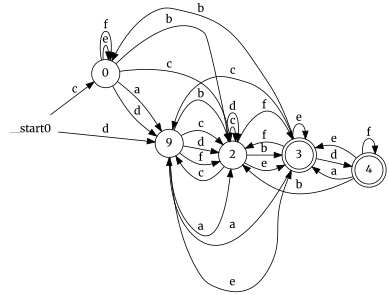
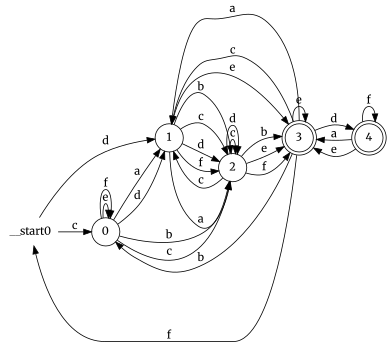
  digraph {
    fontname=Merriweather
    rankdir=LR
    node [fontname=Merriweather shape=circle color=black fillcolor=white style=filled]
    edge [fontname=Merriweather]
    __start0 [shape=none color="" fillcolor="" style=""]
    n2 [label=0]
-   n3 [label=9]
+   n3 [label=1]
    n4 [label=2]
    n5 [label=3 shape=doublecircle style="rounded,filled"]
    n6 [label=4 shape=doublecircle style="rounded,filled"]
    __start0 -> n2 [label=c]
    __start0 -> n3 [label=d]
    n2 -> n2 [label=e]
    n2 -> n2 [label=f]
    n2 -> n3 [label=a]
    n2 -> n3 [label=d]
    n2 -> n4 [label=b]
    n2 -> n4 [label=c]
    n3 -> n4 [label=a]
    n3 -> n4 [label=b]
    n3 -> n4 [label=c]
    n3 -> n4 [label=d]
    n3 -> n4 [label=f]
    n3 -> n5 [label=e]
    n4 -> n3 [label=c]
    n4 -> n4 [label=c]
    n4 -> n4 [label=d]
    n4 -> n5 [label=b]
    n4 -> n5 [label=e]
    n4 -> n5 [label=f]
    n5 -> n2 [label=b]
    n5 -> n3 [label=a]
    n5 -> n3 [label=c]
-   n5 -> n4 [label=f]
+   n5 -> __start0 [label=f]
    n5 -> n5 [label=e]
    n5 -> n6 [label=d]
-   n6 -> n4 [label=b]
    n6 -> n5 [label=a]
    n6 -> n5 [label=e]
    n6 -> n6 [label=f]
  }
